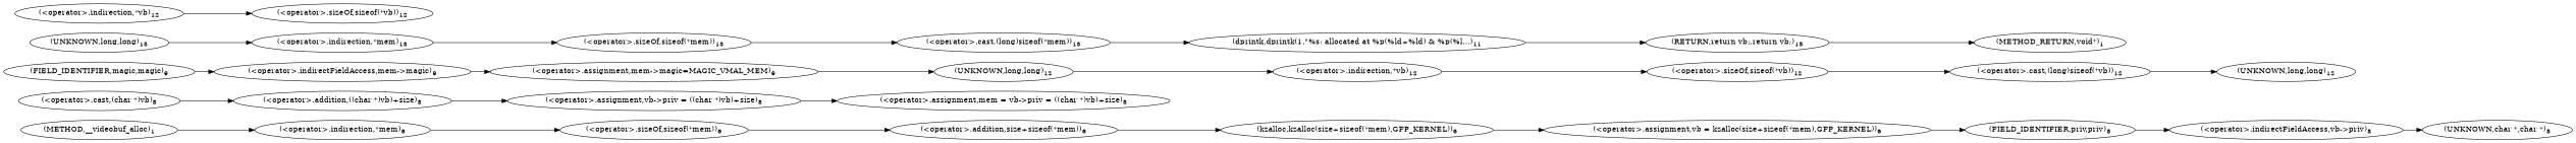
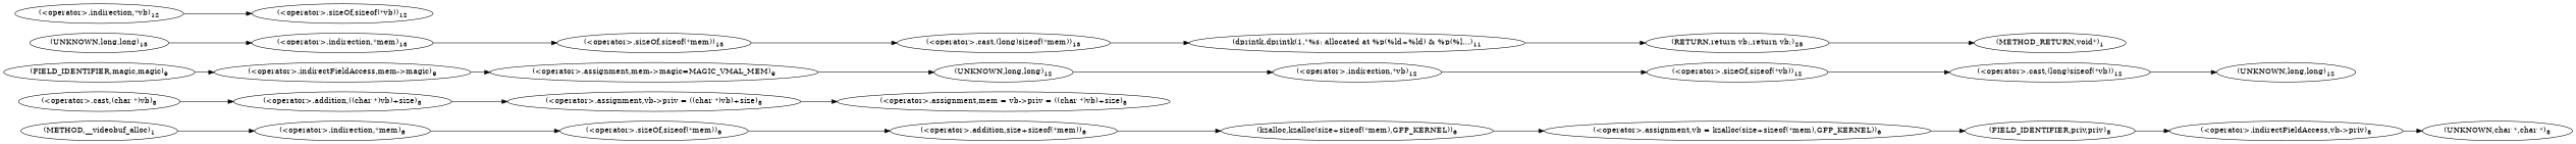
  digraph {
    rankdir=LR
    n1 [label=<(&lt;operator&gt;.assignment,vb = kzalloc(size+sizeof(*mem),GFP_KERNEL))<SUB>6</SUB>>]
    n2 [label=<(FIELD_IDENTIFIER,priv,priv)<SUB>8</SUB>>]
    n3 [label=<(&lt;operator&gt;.indirectFieldAccess,vb-&gt;priv)<SUB>8</SUB>>]
    n4 [label=<(&lt;operator&gt;.assignment,mem = vb-&gt;priv = ((char *)vb)+size)<SUB>8</SUB>>]
    n5 [label=<(FIELD_IDENTIFIER,magic,magic)<SUB>9</SUB>>]
    n6 [label=<(&lt;operator&gt;.indirectFieldAccess,mem-&gt;magic)<SUB>9</SUB>>]
    n7 [label=<(&lt;operator&gt;.assignment,mem-&gt;magic=MAGIC_VMAL_MEM)<SUB>9</SUB>>]
    n8 [label=<(UNKNOWN,long,long)<SUB>12</SUB>>]
    n9 [label=<(&lt;operator&gt;.indirection,*vb)<SUB>12</SUB>>]
    n10 [label=<(dprintk,dprintk(1,&quot;%s: allocated at %p(%ld+%ld) &amp; %p(%l...)<SUB>11</SUB>>]
-   n11 [label=<(RETURN,return vb;,return vb;)<SUB>15</SUB>>]
+   n11 [label=<(RETURN,return vb;,return vb;)<SUB>25</SUB>>]
    n12 [label=<(METHOD_RETURN,void*)<SUB>1</SUB>>]
    n13 [label=<(kzalloc,kzalloc(size+sizeof(*mem),GFP_KERNEL))<SUB>6</SUB>>]
    n14 [label=<(&lt;operator&gt;.assignment,vb-&gt;priv = ((char *)vb)+size)<SUB>8</SUB>>]
    n15 [label=<(&lt;operator&gt;.cast,(long)sizeof(*vb))<SUB>12</SUB>>]
    n16 [label=<(UNKNOWN,long,long)<SUB>12</SUB>>]
    n17 [label=<(UNKNOWN,long,long)<SUB>13</SUB>>]
    n18 [label=<(&lt;operator&gt;.indirection,*mem)<SUB>13</SUB>>]
    n19 [label=<(&lt;operator&gt;.cast,(long)sizeof(*mem))<SUB>13</SUB>>]
    n20 [label=<(&lt;operator&gt;.addition,size+sizeof(*mem))<SUB>6</SUB>>]
    n21 [label=<(UNKNOWN,char *,char *)<SUB>8</SUB>>]
    n22 [label=<(&lt;operator&gt;.addition,((char *)vb)+size)<SUB>8</SUB>>]
    n23 [label=<(&lt;operator&gt;.sizeOf,sizeof(*vb))<SUB>12</SUB>>]
    n24 [label=<(&lt;operator&gt;.indirection,*vb)<SUB>12</SUB>>]
    n25 [label=<(&lt;operator&gt;.sizeOf,sizeof(*vb))<SUB>12</SUB>>]
    n26 [label=<(&lt;operator&gt;.sizeOf,sizeof(*mem))<SUB>13</SUB>>]
    n27 [label=<(&lt;operator&gt;.sizeOf,sizeof(*mem))<SUB>6</SUB>>]
    n28 [label=<(&lt;operator&gt;.cast,(char *)vb)<SUB>8</SUB>>]
    n29 [label=<(&lt;operator&gt;.indirection,*mem)<SUB>6</SUB>>]
    n30 [label=<(METHOD,__videobuf_alloc)<SUB>1</SUB>>]
    n1 -> n2
    n2 -> n3
    n3 -> n21
    n5 -> n6
    n6 -> n7
    n7 -> n8
    n8 -> n9
    n9 -> n23
    n10 -> n11
    n11 -> n12
    n13 -> n1
    n14 -> n4
    n15 -> n16
    n17 -> n18
    n18 -> n26
    n19 -> n10
    n20 -> n13
    n22 -> n14
    n23 -> n15
    n24 -> n25
    n26 -> n19
    n27 -> n20
    n28 -> n22
    n29 -> n27
    n30 -> n29
  }
